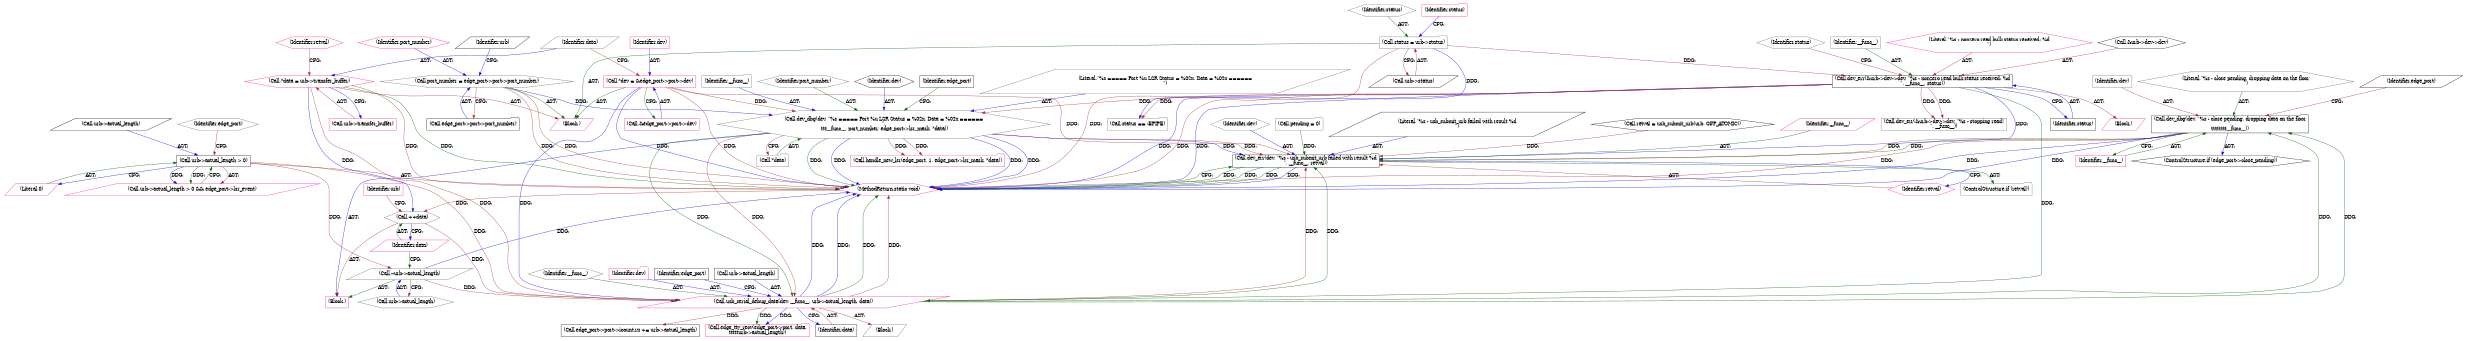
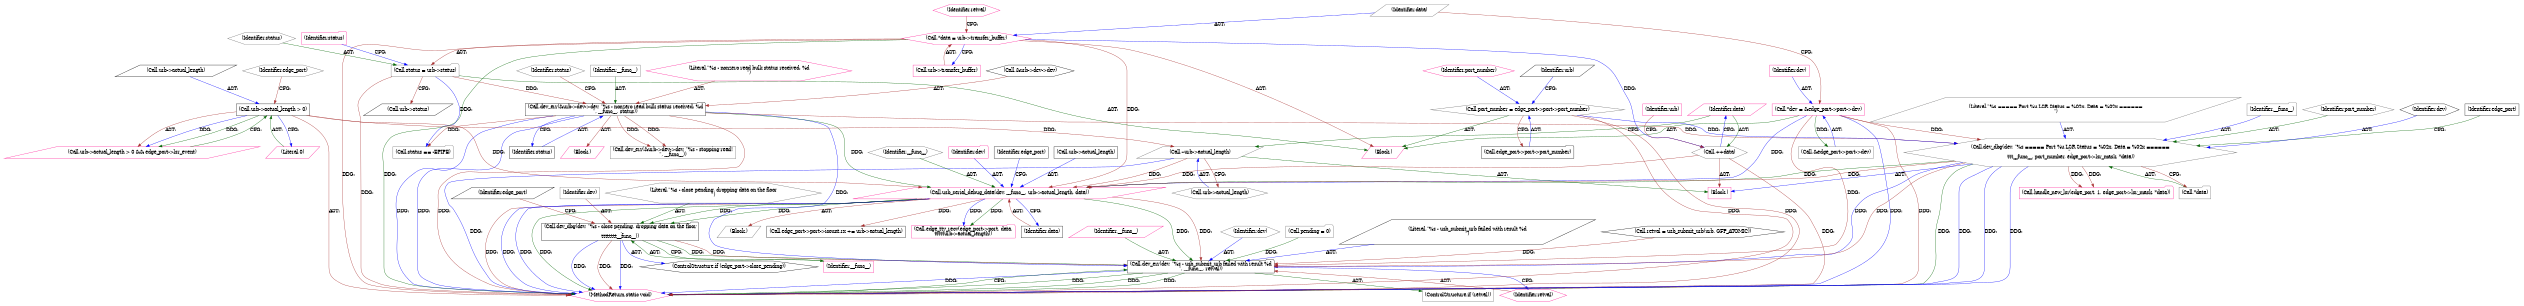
  digraph {
    node [color=gray40 shape=hexagon]
    edge [color=brown]
    n1 [color=black label="(Call,dev_dbg(dev, \"%s - close pending, dropping data on the floor\n\",\n\t\t\t\t\t\t\t\t__func__))" shape=folder]
    n2 [color=black label="(Call,dev_err(dev, \"%s - usb_submit_urb failed with result %d\n\", __func__, retval))" shape=folder]
    n3 [color=deeppink label="(Identifier,__func__)" shape=box]
    n4 [color=black label="(ControlStructure,if (edge_port->close_pending))"]
    n5 [color=deeppink label="(MethodReturn,static void)"]
    n6 [color=deeppink label="(Identifier,retval)"]
    n7 [label="(ControlStructure,if (retval))" shape=folder]
    n8 [color=deeppink label="(Call,usb_serial_debug_data(dev, __func__, urb->actual_length, data))" shape=parallelogram]
    n9 [color=black label="(Call,edge_port->port->icount.rx += urb->actual_length)" shape=box]
    n10 [color=deeppink label="(Call,edge_tty_recv(edge_port->port, data,\n\t\t\t\t\turb->actual_length))" shape=folder]
    n11 [color=black label="(Identifier,data)" shape=box]
    n12 [label="(Block,)" shape=parallelogram]
    n13 [color=deeppink label="(Call,*dev = &edge_port->port->dev)" shape=box]
    n14 [label="(Call,dev_dbg(dev, \"%s ===== Port %u LSR Status = %02x, Data = %02x ======\n\",\n \t\t\t__func__, port_number, edge_port->lsr_mask, *data))"]
-   n15 [color=deeppink label="(Call,&edge_port->port->dev)" shape=box]
+   n15 [label="(Call,&edge_port->port->dev)" shape=box]
    n16 [color=deeppink label="(Block,)" shape=parallelogram]
    n17 [color=deeppink label="(Block,)" shape=box]
    n18 [color=deeppink label="(Call,handle_new_lsr(edge_port, 1, edge_port->lsr_mask, *data))" shape=folder]
    n19 [label="(Call,*data)" shape=folder]
    n20 [color=black label="(Call,dev_err(&urb->dev->dev, \"%s - nonzero read bulk status received: %d\n\", __func__, status))" shape=folder]
    n21 [label="(Call,status == -EPIPE)" shape=folder]
    n22 [label="(Call,dev_err(&urb->dev->dev, \"%s - stopping read!\n\", __func__))" shape=box]
    n23 [color=black label="(Identifier,status)" shape=box]
    n24 [color=deeppink label="(Block,)" shape=parallelogram]
    n25 [label="(Call,status = urb->status)" shape=folder]
    n26 [color=black label="(Call,urb->status)" shape=parallelogram]
    n27 [label="(Call,port_number = edge_port->port->port_number)"]
    n28 [color=black label="(Call,edge_port->port->port_number)" shape=folder]
    n29 [label="(Call,--urb->actual_length)" shape=parallelogram]
    n30 [label="(Call,urb->actual_length)"]
    n31 [color=black label="(Call,urb->actual_length > 0)" shape=box]
    n32 [color=deeppink label="(Literal,0)" shape=parallelogram]
    n33 [color=deeppink label="(Call,urb->actual_length > 0 && edge_port->lsr_event)" shape=parallelogram]
    n34 [label="(Call,++data)"]
    n35 [color=deeppink label="(Identifier,data)" shape=parallelogram]
    n36 [color=deeppink label="(Call,*data = urb->transfer_buffer)"]
    n37 [color=deeppink label="(Call,urb->transfer_buffer)" shape=box]
    n38 [color=black label="(Identifier,edge_port)" shape=box]
    n39 [label="(Literal,\"%s ===== Port %u LSR Status = %02x, Data = %02x ======\n\")" shape=parallelogram]
    n40 [label="(Identifier,dev)"]
    n41 [label="(Identifier,__func__)"]
    n42 [label="(Identifier,status)"]
    n43 [label="(Identifier,status)"]
    n44 [label="(Identifier,data)" shape=parallelogram]
    n45 [color=deeppink label="(Identifier,dev)" shape=folder]
    n46 [label="(Identifier,__func__)" shape=box]
    n47 [color=black label="(Call,urb->actual_length)" shape=parallelogram]
    n48 [label="(Identifier,__func__)" shape=folder]
    n49 [color=black label="(Identifier,edge_port)" shape=box]
    n50 [color=black label="(Call,urb->actual_length)" shape=box]
    n51 [color=deeppink label="(Identifier,port_number)"]
    n52 [label="(Call,pending = 0)" shape=folder]
    n53 [label="(Literal,\"%s - close pending, dropping data on the floor\n\")"]
    n54 [color=deeppink label="(Literal,\"%s - nonzero read bulk status received: %d\n\")"]
    n55 [label="(Identifier,port_number)"]
    n56 [color=black label="(Literal,\"%s - usb_submit_urb failed with result %d\n\")" shape=parallelogram]
    n57 [color=black label="(Call,retval = usb_submit_urb(urb, GFP_ATOMIC))"]
    n58 [color=deeppink label="(Identifier,urb)" shape=box]
    n59 [color=deeppink label="(Identifier,status)" shape=folder]
    n60 [color=black label="(Call,&urb->dev->dev)"]
    n61 [color=black label="(Identifier,urb)" shape=parallelogram]
    n62 [color=black label="(Identifier,dev)"]
    n63 [color=black label="(Identifier,edge_port)" shape=parallelogram]
    n64 [color=deeppink label="(Identifier,dev)" shape=box]
    n65 [label="(Identifier,edge_port)"]
    n66 [label="(Identifier,dev)" shape=box]
    n67 [color=deeppink label="(Identifier,__func__)" shape=parallelogram]
    n68 [color=deeppink label="(Identifier,retval)"]
    n1 -> n2 [color=darkgreen label="DDG: "]
    n1 -> n2 [label="DDG: "]
    n1 -> n3 [color=darkgreen label="CFG: "]
    n1 -> n4 [color=blue label="AST: "]
    n1 -> n5 [color=blue label="DDG: "]
    n1 -> n5 [label="DDG: "]
    n1 -> n5 [color=blue label="DDG: "]
    n2 -> n5 [color=darkgreen label="DDG: "]
    n2 -> n5 [color=darkgreen label="DDG: "]
    n2 -> n5 [color=darkgreen label="DDG: "]
    n2 -> n5 [color=blue label="DDG: "]
    n2 -> n6 [color=blue label="CFG: "]
    n2 -> n7 [color=darkgreen label="AST: "]
    n3 -> n1 [color=darkgreen label="AST: "]
    n5 -> n2 [color=darkgreen label="CFG: "]
    n6 -> n2 [label="AST: "]
    n8 -> n1 [color=darkgreen label="DDG: "]
    n8 -> n1 [color=darkgreen label="DDG: "]
    n8 -> n2 [label="DDG: "]
    n8 -> n2 [color=darkgreen label="DDG: "]
    n8 -> n5 [label="DDG: "]
    n8 -> n5 [color=blue label="DDG: "]
    n8 -> n5 [color=blue label="DDG: "]
    n8 -> n5 [color=darkgreen label="DDG: "]
    n8 -> n9 [label="DDG: "]
    n8 -> n10 [color=darkgreen label="DDG: "]
    n8 -> n10 [color=blue label="DDG: "]
    n8 -> n11 [color=blue label="CFG: "]
    n8 -> n12 [label="AST: "]
    n11 -> n8 [label="AST: "]
    n13 -> n2 [label="DDG: "]
    n13 -> n5 [label="DDG: "]
    n13 -> n5 [color=blue label="DDG: "]
    n13 -> n8 [color=blue label="DDG: "]
    n13 -> n14 [label="DDG: "]
-   n13 -> n15 [color=darkgreen label="CFG: "]
+   n13 -> n15 [color=darkgreen label="DDG: "]
    n13 -> n16 [color=darkgreen label="AST: "]
    n14 -> n2 [color=blue label="DDG: "]
    n14 -> n2 [label="DDG: "]
    n14 -> n5 [color=darkgreen label="DDG: "]
    n14 -> n5 [color=blue label="DDG: "]
    n14 -> n5 [color=blue label="DDG: "]
    n14 -> n5 [color=blue label="DDG: "]
    n14 -> n8 [color=darkgreen label="DDG: "]
    n14 -> n8 [label="DDG: "]
    n14 -> n17 [color=blue label="AST: "]
    n14 -> n18 [label="DDG: "]
    n14 -> n18 [label="DDG: "]
    n14 -> n19 [label="CFG: "]
    n15 -> n13 [color=blue label="AST: "]
    n19 -> n14 [color=darkgreen label="AST: "]
    n20 -> n2 [color=blue label="DDG: "]
    n20 -> n5 [color=blue label="DDG: "]
    n20 -> n5 [color=blue label="DDG: "]
    n20 -> n5 [label="DDG: "]
    n20 -> n8 [color=darkgreen label="DDG: "]
    n20 -> n14 [label="DDG: "]
    n20 -> n21 [label="DDG: "]
    n20 -> n22 [label="DDG: "]
    n20 -> n22 [label="DDG: "]
    n20 -> n23 [color=blue label="CFG: "]
    n20 -> n24 [label="AST: "]
    n23 -> n20 [color=blue label="AST: "]
    n25 -> n5 [label="DDG: "]
    n25 -> n16 [color=darkgreen label="AST: "]
    n25 -> n20 [label="DDG: "]
    n25 -> n21 [color=blue label="DDG: "]
    n25 -> n26 [label="CFG: "]
-   n26 -> n25 [label="AST: "]
+   n36 -> n25 [label="AST: "]
    n27 -> n5 [label="DDG: "]
    n27 -> n5 [label="DDG: "]
    n27 -> n14 [color=blue label="DDG: "]
    n27 -> n16 [color=darkgreen label="AST: "]
    n27 -> n28 [label="CFG: "]
    n28 -> n27 [color=blue label="AST: "]
    n29 -> n5 [color=blue label="DDG: "]
    n29 -> n8 [label="DDG: "]
    n29 -> n17 [color=darkgreen label="AST: "]
    n29 -> n30 [label="CFG: "]
    n30 -> n29 [color=blue label="AST: "]
    n31 -> n5 [label="AST: "]
    n31 -> n8 [label="DDG: "]
    n31 -> n29 [label="DDG: "]
    n31 -> n32 [color=blue label="CFG: "]
    n31 -> n33 [label="AST: "]
    n31 -> n33 [color=blue label="DDG: "]
    n31 -> n33 [color=darkgreen label="DDG: "]
    n32 -> n31 [color=darkgreen label="AST: "]
    n33 -> n31 [color=darkgreen label="CFG: "]
-   n5 -> n34 [label="DDG: "]
+   n34 -> n5 [label="DDG: "]
    n34 -> n8 [label="DDG: "]
    n34 -> n17 [label="AST: "]
    n34 -> n35 [color=blue label="CFG: "]
    n35 -> n29 [color=darkgreen label="CFG: "]
    n35 -> n34 [color=darkgreen label="AST: "]
    n36 -> n5 [label="DDG: "]
    n36 -> n5 [color=darkgreen label="DDG: "]
    n36 -> n8 [label="DDG: "]
    n36 -> n16 [label="AST: "]
    n36 -> n34 [color=blue label="DDG: "]
    n36 -> n37 [color=blue label="CFG: "]
    n37 -> n36 [label="AST: "]
    n38 -> n14 [color=darkgreen label="CFG: "]
    n39 -> n14 [color=blue label="AST: "]
    n40 -> n2 [color=blue label="AST: "]
    n41 -> n8 [color=darkgreen label="AST: "]
    n42 -> n20 [label="CFG: "]
    n43 -> n25 [color=darkgreen label="AST: "]
    n44 -> n13 [label="CFG: "]
    n44 -> n36 [color=blue label="AST: "]
    n45 -> n8 [color=blue label="AST: "]
    n46 -> n20 [color=darkgreen label="AST: "]
    n47 -> n31 [color=blue label="AST: "]
    n48 -> n14 [color=blue label="AST: "]
    n49 -> n8 [color=blue label="CFG: "]
    n50 -> n8 [color=blue label="AST: "]
    n51 -> n27 [color=blue label="AST: "]
    n52 -> n2 [color=darkgreen label="DDG: "]
    n53 -> n1 [color=darkgreen label="AST: "]
    n54 -> n20 [label="AST: "]
    n55 -> n14 [color=darkgreen label="AST: "]
    n56 -> n2 [color=blue label="AST: "]
    n57 -> n2 [label="DDG: "]
    n58 -> n34 [label="CFG: "]
    n59 -> n25 [color=blue label="CFG: "]
    n60 -> n20 [label="AST: "]
    n61 -> n27 [color=blue label="CFG: "]
    n62 -> n14 [color=blue label="AST: "]
    n63 -> n1 [label="CFG: "]
    n64 -> n13 [color=blue label="AST: "]
    n65 -> n31 [label="CFG: "]
    n66 -> n1 [label="AST: "]
    n67 -> n2 [color=darkgreen label="AST: "]
    n68 -> n36 [label="CFG: "]
  }
